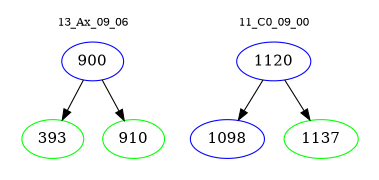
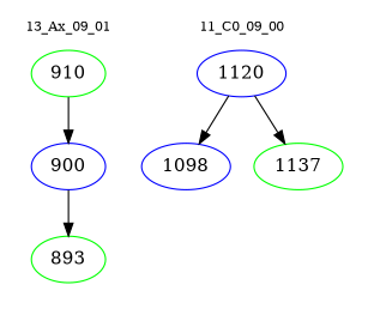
  digraph {
    node [color=blue]
    edge [color=black]
    n1 [label=900]
-   n2 [color=green label=393]
+   n2 [color=green label=893]
    n3 [color=green label=910]
    n4 [label=1120]
    n5 [label=1098]
    n6 [color=green label=1137]
    subgraph cluster_1 {
      color=white
      fontsize=10
-     label="13_Ax_09_06"
+     label="13_Ax_09_01"
      n1
      n2
      n3
    }
    subgraph cluster_2 {
      color=white
      fontsize=10
      label="11_C0_09_00"
      n4
      n5
      n6
    }
    n1 -> n2
-   n1 -> n3
+   n3 -> n1
    n4 -> n5
    n4 -> n6
  }
